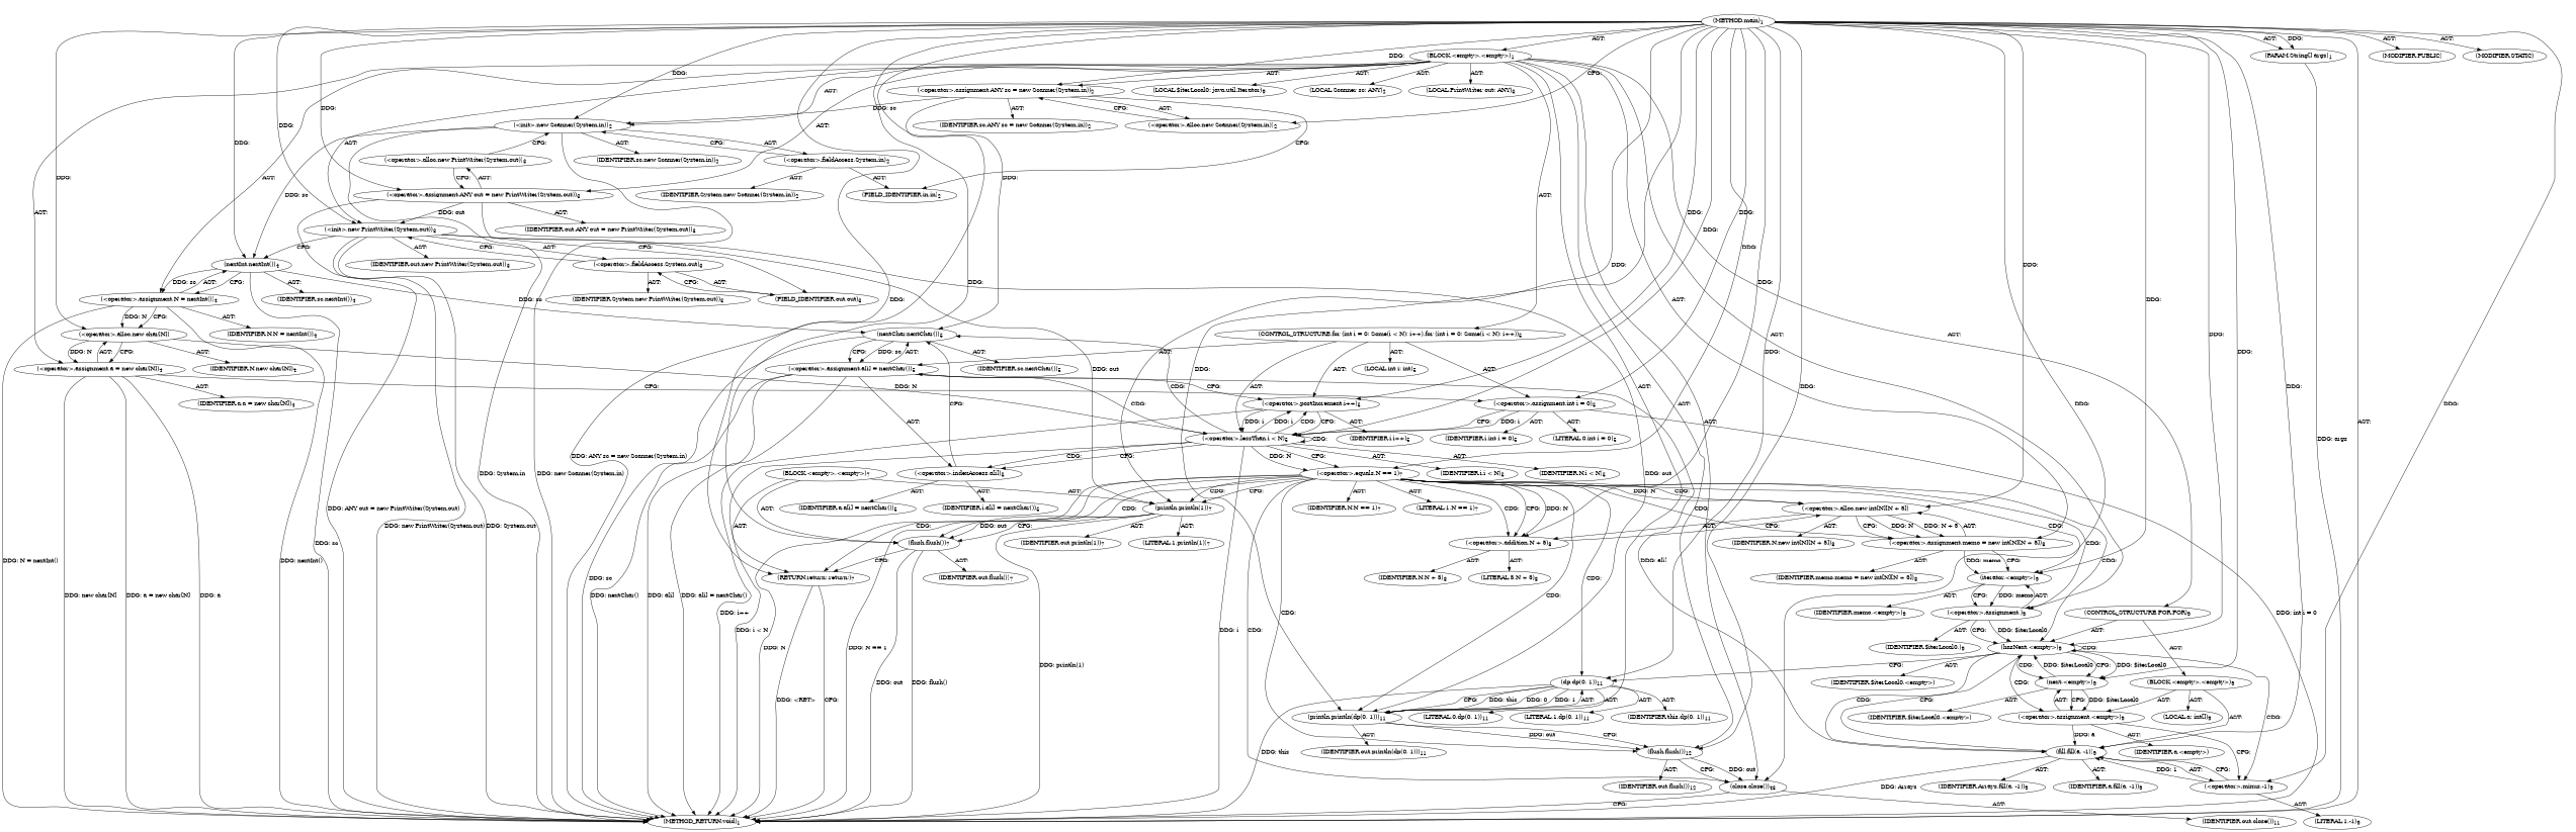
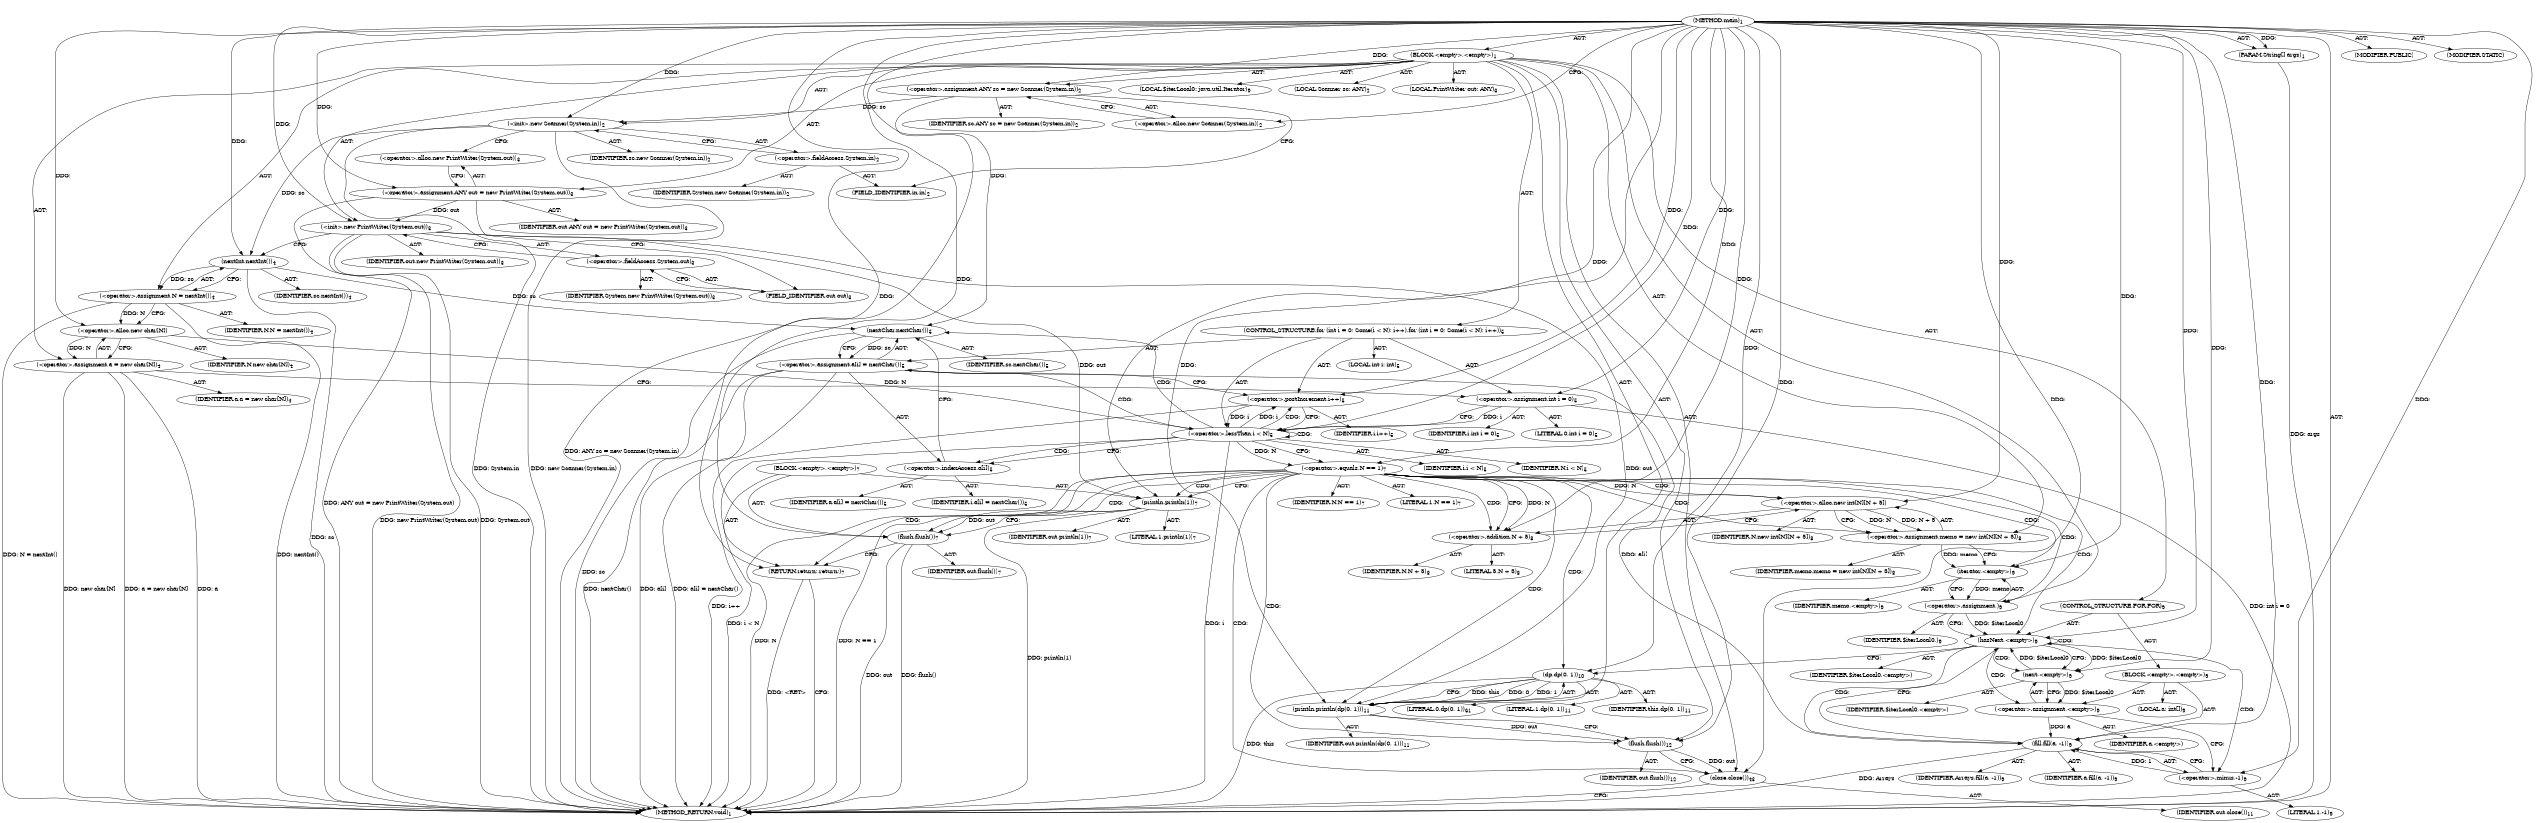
  digraph {
    n1 [label=<(METHOD,main)<SUB>1</SUB>>]
    n2 [label=<(PARAM,String[] args)<SUB>1</SUB>>]
    n3 [label=<(BLOCK,&lt;empty&gt;,&lt;empty&gt;)<SUB>1</SUB>>]
    n4 [label=<(&lt;operator&gt;.assignment,ANY sc = new Scanner(System.in))<SUB>2</SUB>>]
    n5 [label=<(&lt;operator&gt;.alloc,new Scanner(System.in))<SUB>2</SUB>>]
    n6 [label=<(&lt;init&gt;,new Scanner(System.in))<SUB>2</SUB>>]
    n7 [label=<(&lt;operator&gt;.assignment,ANY out = new PrintWriter(System.out))<SUB>3</SUB>>]
    n8 [label=<(&lt;init&gt;,new PrintWriter(System.out))<SUB>3</SUB>>]
    n9 [label=<(nextInt,nextInt())<SUB>4</SUB>>]
    n10 [label=<(&lt;operator&gt;.alloc,new char[N])>]
    n11 [label=<(&lt;operator&gt;.assignment,int i = 0)<SUB>5</SUB>>]
    n12 [label=<(&lt;operator&gt;.lessThan,i &lt; N)<SUB>5</SUB>>]
    n13 [label=<(&lt;operator&gt;.postIncrement,i++)<SUB>5</SUB>>]
    n14 [label=<(nextChar,nextChar())<SUB>5</SUB>>]
    n15 [label=<(&lt;operator&gt;.equals,N == 1)<SUB>7</SUB>>]
    n16 [label=<(println,println(1))<SUB>7</SUB>>]
    n17 [label=<(flush,flush())<SUB>7</SUB>>]
    n18 [label=<(RETURN,return;,return;)<SUB>7</SUB>>]
    n19 [label=<(&lt;operator&gt;.alloc,new int[N][N + 5])>]
    n20 [label=<(&lt;operator&gt;.addition,N + 5)<SUB>8</SUB>>]
    n21 [label=<(iterator,&lt;empty&gt;)<SUB>9</SUB>>]
    n22 [label=<(hasNext,&lt;empty&gt;)<SUB>9</SUB>>]
    n23 [label=<(next,&lt;empty&gt;)<SUB>9</SUB>>]
    n24 [label=<(fill,fill(a, -1))<SUB>9</SUB>>]
    n25 [label=<(&lt;operator&gt;.minus,-1)<SUB>9</SUB>>]
    n26 [label=<(println,println(dp(0, 1)))<SUB>11</SUB>>]
-   n27 [label=<(dp,dp(0, 1))<SUB>11</SUB>>]
+   n27 [label=<(dp,dp(0, 1))<SUB>10</SUB>>]
    n28 [label=<(flush,flush())<SUB>12</SUB>>]
    n29 [label=<(close,close())<SUB>43</SUB>>]
    n30 [label=<(MODIFIER,PUBLIC)>]
    n31 [label=<(MODIFIER,STATIC)>]
    n32 [label=<(METHOD_RETURN,void)<SUB>1</SUB>>]
    n33 [label=<(LOCAL,Scanner sc: ANY)<SUB>2</SUB>>]
    n34 [label=<(LOCAL,PrintWriter out: ANY)<SUB>3</SUB>>]
    n35 [label=<(&lt;operator&gt;.assignment,N = nextInt())<SUB>4</SUB>>]
    n36 [label=<(&lt;operator&gt;.assignment,a = new char[N])<SUB>4</SUB>>]
    n37 [label=<(CONTROL_STRUCTURE,for (int i = 0; Some(i &lt; N); i++),for (int i = 0; Some(i &lt; N); i++))<SUB>5</SUB>>]
    n38 [label=<(&lt;operator&gt;.assignment,memo = new int[N][N + 5])<SUB>8</SUB>>]
    n39 [label=<(LOCAL,$iterLocal0: java.util.Iterator)<SUB>9</SUB>>]
    n40 [label=<(&lt;operator&gt;.assignment,)<SUB>9</SUB>>]
    n41 [label=<(CONTROL_STRUCTURE,FOR,FOR)<SUB>9</SUB>>]
    n42 [label=<(IDENTIFIER,sc,ANY sc = new Scanner(System.in))<SUB>2</SUB>>]
    n43 [label=<(FIELD_IDENTIFIER,in,in)<SUB>2</SUB>>]
    n44 [label=<(IDENTIFIER,sc,new Scanner(System.in))<SUB>2</SUB>>]
    n45 [label=<(&lt;operator&gt;.fieldAccess,System.in)<SUB>2</SUB>>]
    n46 [label=<(&lt;operator&gt;.alloc,new PrintWriter(System.out))<SUB>3</SUB>>]
    n47 [label=<(IDENTIFIER,out,ANY out = new PrintWriter(System.out))<SUB>3</SUB>>]
    n48 [label=<(FIELD_IDENTIFIER,out,out)<SUB>3</SUB>>]
    n49 [label=<(IDENTIFIER,out,new PrintWriter(System.out))<SUB>3</SUB>>]
    n50 [label=<(&lt;operator&gt;.fieldAccess,System.out)<SUB>3</SUB>>]
    n51 [label=<(IDENTIFIER,sc,nextInt())<SUB>4</SUB>>]
    n52 [label=<(IDENTIFIER,N,new char[N])<SUB>4</SUB>>]
    n53 [label=<(IDENTIFIER,i,int i = 0)<SUB>5</SUB>>]
    n54 [label=<(LITERAL,0,int i = 0)<SUB>5</SUB>>]
    n55 [label=<(&lt;operator&gt;.assignment,a[i] = nextChar())<SUB>5</SUB>>]
    n56 [label=<(IDENTIFIER,i,i &lt; N)<SUB>5</SUB>>]
    n57 [label=<(IDENTIFIER,N,i &lt; N)<SUB>5</SUB>>]
    n58 [label=<(&lt;operator&gt;.indexAccess,a[i])<SUB>5</SUB>>]
    n59 [label=<(IDENTIFIER,i,i++)<SUB>5</SUB>>]
    n60 [label=<(IDENTIFIER,sc,nextChar())<SUB>5</SUB>>]
    n61 [label=<(IDENTIFIER,N,N == 1)<SUB>7</SUB>>]
    n62 [label=<(LITERAL,1,N == 1)<SUB>7</SUB>>]
    n63 [label=<(IDENTIFIER,out,println(1))<SUB>7</SUB>>]
    n64 [label=<(LITERAL,1,println(1))<SUB>7</SUB>>]
    n65 [label=<(IDENTIFIER,out,flush())<SUB>7</SUB>>]
    n66 [label=<(IDENTIFIER,N,new int[N][N + 5])<SUB>8</SUB>>]
    n67 [label=<(IDENTIFIER,N,N + 5)<SUB>8</SUB>>]
    n68 [label=<(LITERAL,5,N + 5)<SUB>8</SUB>>]
    n69 [label=<(IDENTIFIER,memo,&lt;empty&gt;)<SUB>9</SUB>>]
    n70 [label=<(IDENTIFIER,$iterLocal0,&lt;empty&gt;)>]
    n71 [label=<(&lt;operator&gt;.assignment,&lt;empty&gt;)<SUB>9</SUB>>]
    n72 [label=<(IDENTIFIER,$iterLocal0,&lt;empty&gt;)>]
    n73 [label=<(IDENTIFIER,Arrays,fill(a, -1))<SUB>9</SUB>>]
    n74 [label=<(IDENTIFIER,a,fill(a, -1))<SUB>9</SUB>>]
    n75 [label=<(LITERAL,1,-1)<SUB>9</SUB>>]
    n76 [label=<(IDENTIFIER,out,println(dp(0, 1)))<SUB>11</SUB>>]
    n77 [label=<(IDENTIFIER,this,dp(0, 1))<SUB>11</SUB>>]
-   n78 [label=<(LITERAL,0,dp(0, 1))<SUB>11</SUB>>]
+   n78 [label=<(LITERAL,0,dp(0, 1))<SUB>61</SUB>>]
    n79 [label=<(LITERAL,1,dp(0, 1))<SUB>11</SUB>>]
    n80 [label=<(IDENTIFIER,out,flush())<SUB>12</SUB>>]
    n81 [label=<(IDENTIFIER,out,close())<SUB>11</SUB>>]
    n82 [label=<(IDENTIFIER,N,N = nextInt())<SUB>4</SUB>>]
    n83 [label=<(IDENTIFIER,a,a = new char[N])<SUB>4</SUB>>]
    n84 [label=<(LOCAL,int i: int)<SUB>5</SUB>>]
    n85 [label=<(IDENTIFIER,memo,memo = new int[N][N + 5])<SUB>8</SUB>>]
    n86 [label=<(IDENTIFIER,$iterLocal0,)<SUB>9</SUB>>]
    n87 [label=<(BLOCK,&lt;empty&gt;,&lt;empty&gt;)<SUB>9</SUB>>]
    n88 [label=<(IDENTIFIER,System,new Scanner(System.in))<SUB>2</SUB>>]
    n89 [label=<(IDENTIFIER,System,new PrintWriter(System.out))<SUB>3</SUB>>]
    n90 [label=<(IDENTIFIER,a,a[i] = nextChar())<SUB>5</SUB>>]
    n91 [label=<(IDENTIFIER,i,a[i] = nextChar())<SUB>5</SUB>>]
    n92 [label=<(BLOCK,&lt;empty&gt;,&lt;empty&gt;)<SUB>7</SUB>>]
    n93 [label=<(LOCAL,a: int[])<SUB>9</SUB>>]
    n94 [label=<(IDENTIFIER,a,&lt;empty&gt;)>]
    n1 -> n2 [label="AST: "]
    n1 -> n2 [label="DDG: "]
    n1 -> n3 [label="AST: "]
    n1 -> n4 [label="DDG: "]
    n1 -> n5 [label="CFG: "]
    n1 -> n6 [label="DDG: "]
    n1 -> n7 [label="DDG: "]
    n1 -> n8 [label="DDG: "]
    n1 -> n9 [label="DDG: "]
    n1 -> n10 [label="DDG: "]
    n1 -> n11 [label="DDG: "]
    n1 -> n12 [label="DDG: "]
    n1 -> n13 [label="DDG: "]
    n1 -> n14 [label="DDG: "]
    n1 -> n15 [label="DDG: "]
    n1 -> n16 [label="DDG: "]
    n1 -> n17 [label="DDG: "]
    n1 -> n18 [label="DDG: "]
    n1 -> n19 [label="DDG: "]
    n1 -> n20 [label="DDG: "]
    n1 -> n21 [label="DDG: "]
    n1 -> n22 [label="DDG: "]
    n1 -> n23 [label="DDG: "]
    n1 -> n24 [label="DDG: "]
    n1 -> n25 [label="DDG: "]
    n1 -> n26 [label="DDG: "]
    n1 -> n27 [label="DDG: "]
    n1 -> n28 [label="DDG: "]
    n1 -> n29 [label="DDG: "]
    n1 -> n30 [label="AST: "]
    n1 -> n31 [label="AST: "]
    n1 -> n32 [label="AST: "]
    n2 -> n32 [label="DDG: args"]
    n3 -> n4 [label="AST: "]
    n3 -> n6 [label="AST: "]
    n3 -> n7 [label="AST: "]
    n3 -> n8 [label="AST: "]
    n3 -> n26 [label="AST: "]
    n3 -> n28 [label="AST: "]
    n3 -> n29 [label="AST: "]
    n3 -> n33 [label="AST: "]
    n3 -> n34 [label="AST: "]
    n3 -> n35 [label="AST: "]
    n3 -> n36 [label="AST: "]
    n3 -> n37 [label="AST: "]
    n3 -> n38 [label="AST: "]
    n3 -> n39 [label="AST: "]
    n3 -> n40 [label="AST: "]
    n3 -> n41 [label="AST: "]
    n4 -> n5 [label="AST: "]
    n4 -> n6 [label="DDG: sc"]
    n4 -> n32 [label="DDG: ANY sc = new Scanner(System.in)"]
    n4 -> n42 [label="AST: "]
    n4 -> n43 [label="CFG: "]
    n5 -> n4 [label="CFG: "]
    n6 -> n9 [label="DDG: sc"]
    n6 -> n32 [label="DDG: System.in"]
    n6 -> n32 [label="DDG: new Scanner(System.in)"]
    n6 -> n44 [label="AST: "]
    n6 -> n45 [label="AST: "]
-   n46 -> n6 [label="CFG: "]
+   n6 -> n46 [label="CFG: "]
    n7 -> n8 [label="DDG: out"]
    n7 -> n32 [label="DDG: ANY out = new PrintWriter(System.out)"]
    n7 -> n46 [label="AST: "]
    n7 -> n47 [label="AST: "]
    n7 -> n48 [label="CFG: "]
    n8 -> n9 [label="CFG: "]
    n8 -> n16 [label="DDG: out"]
    n8 -> n26 [label="DDG: out"]
    n8 -> n32 [label="DDG: System.out"]
    n8 -> n32 [label="DDG: new PrintWriter(System.out)"]
    n8 -> n49 [label="AST: "]
    n8 -> n50 [label="AST: "]
    n9 -> n14 [label="DDG: sc"]
    n9 -> n32 [label="DDG: sc"]
    n9 -> n35 [label="CFG: "]
    n9 -> n35 [label="DDG: sc"]
    n9 -> n51 [label="AST: "]
    n10 -> n12 [label="DDG: N"]
    n10 -> n36 [label="CFG: "]
    n10 -> n36 [label="DDG: N"]
    n10 -> n52 [label="AST: "]
    n11 -> n12 [label="CFG: "]
    n11 -> n12 [label="DDG: i"]
    n11 -> n32 [label="DDG: int i = 0"]
    n11 -> n53 [label="AST: "]
    n11 -> n54 [label="AST: "]
    n12 -> n12 [label="CDG: "]
    n12 -> n13 [label="DDG: i"]
    n12 -> n13 [label="CDG: "]
    n12 -> n14 [label="CDG: "]
    n12 -> n15 [label="CFG: "]
    n12 -> n15 [label="DDG: N"]
    n12 -> n32 [label="DDG: i"]
    n12 -> n32 [label="DDG: i &lt; N"]
    n12 -> n55 [label="CDG: "]
    n12 -> n56 [label="AST: "]
    n12 -> n57 [label="AST: "]
    n12 -> n58 [label="CFG: "]
    n12 -> n58 [label="CDG: "]
    n13 -> n12 [label="CFG: "]
    n13 -> n12 [label="DDG: i"]
    n13 -> n32 [label="DDG: i++"]
    n13 -> n59 [label="AST: "]
    n14 -> n32 [label="DDG: sc"]
    n14 -> n55 [label="CFG: "]
    n14 -> n55 [label="DDG: sc"]
    n14 -> n60 [label="AST: "]
    n15 -> n16 [label="CFG: "]
    n15 -> n16 [label="CDG: "]
    n15 -> n17 [label="CDG: "]
    n15 -> n18 [label="CDG: "]
    n15 -> n19 [label="DDG: N"]
    n15 -> n19 [label="CDG: "]
    n15 -> n20 [label="CFG: "]
    n15 -> n20 [label="DDG: N"]
    n15 -> n20 [label="CDG: "]
    n15 -> n21 [label="CDG: "]
    n15 -> n22 [label="CDG: "]
    n15 -> n26 [label="CDG: "]
    n15 -> n27 [label="CDG: "]
    n15 -> n28 [label="CDG: "]
    n15 -> n29 [label="CDG: "]
    n15 -> n32 [label="DDG: N"]
    n15 -> n32 [label="DDG: N == 1"]
    n15 -> n38 [label="CDG: "]
    n15 -> n40 [label="CDG: "]
    n15 -> n61 [label="AST: "]
    n15 -> n62 [label="AST: "]
    n16 -> n17 [label="CFG: "]
    n16 -> n17 [label="DDG: out"]
    n16 -> n32 [label="DDG: println(1)"]
    n16 -> n63 [label="AST: "]
    n16 -> n64 [label="AST: "]
    n17 -> n18 [label="CFG: "]
    n17 -> n32 [label="DDG: out"]
    n17 -> n32 [label="DDG: flush()"]
    n17 -> n65 [label="AST: "]
    n18 -> n32 [label="CFG: "]
    n18 -> n32 [label="DDG: &lt;RET&gt;"]
    n19 -> n20 [label="AST: "]
    n19 -> n38 [label="CFG: "]
    n19 -> n38 [label="DDG: N"]
    n19 -> n38 [label="DDG: N + 5"]
    n19 -> n66 [label="AST: "]
    n20 -> n19 [label="CFG: "]
    n20 -> n67 [label="AST: "]
    n20 -> n68 [label="AST: "]
    n21 -> n40 [label="CFG: "]
    n21 -> n40 [label="DDG: memo"]
    n21 -> n69 [label="AST: "]
    n22 -> n22 [label="CDG: "]
    n22 -> n23 [label="CFG: "]
    n22 -> n23 [label="DDG: $iterLocal0"]
    n22 -> n23 [label="CDG: "]
    n22 -> n24 [label="CDG: "]
    n22 -> n25 [label="CDG: "]
    n22 -> n27 [label="CFG: "]
    n22 -> n70 [label="AST: "]
    n22 -> n71 [label="CDG: "]
    n23 -> n22 [label="DDG: $iterLocal0"]
    n23 -> n71 [label="CFG: "]
    n23 -> n71 [label="DDG: $iterLocal0"]
    n23 -> n72 [label="AST: "]
    n24 -> n22 [label="CFG: "]
    n24 -> n25 [label="AST: "]
    n24 -> n32 [label="DDG: Arrays"]
    n24 -> n73 [label="AST: "]
    n24 -> n74 [label="AST: "]
    n25 -> n24 [label="CFG: "]
    n25 -> n24 [label="DDG: 1"]
    n25 -> n75 [label="AST: "]
    n26 -> n27 [label="AST: "]
    n26 -> n28 [label="CFG: "]
    n26 -> n28 [label="DDG: out"]
    n26 -> n76 [label="AST: "]
    n27 -> n26 [label="CFG: "]
    n27 -> n26 [label="DDG: this"]
    n27 -> n26 [label="DDG: 0"]
    n27 -> n26 [label="DDG: 1"]
    n27 -> n32 [label="DDG: this"]
    n27 -> n77 [label="AST: "]
    n27 -> n78 [label="AST: "]
    n27 -> n79 [label="AST: "]
    n28 -> n29 [label="CFG: "]
    n28 -> n29 [label="DDG: out"]
    n28 -> n80 [label="AST: "]
    n29 -> n32 [label="CFG: "]
    n29 -> n81 [label="AST: "]
    n35 -> n9 [label="AST: "]
    n35 -> n10 [label="CFG: "]
    n35 -> n10 [label="DDG: N"]
    n35 -> n32 [label="DDG: nextInt()"]
    n35 -> n32 [label="DDG: N = nextInt()"]
    n35 -> n82 [label="AST: "]
    n36 -> n10 [label="AST: "]
    n36 -> n11 [label="CFG: "]
    n36 -> n32 [label="DDG: a"]
    n36 -> n32 [label="DDG: new char[N]"]
    n36 -> n32 [label="DDG: a = new char[N]"]
    n36 -> n83 [label="AST: "]
    n37 -> n11 [label="AST: "]
    n37 -> n12 [label="AST: "]
    n37 -> n13 [label="AST: "]
    n37 -> n55 [label="AST: "]
    n37 -> n84 [label="AST: "]
    n38 -> n19 [label="AST: "]
    n38 -> n21 [label="CFG: "]
    n38 -> n21 [label="DDG: memo"]
    n38 -> n85 [label="AST: "]
    n40 -> n21 [label="AST: "]
    n40 -> n22 [label="CFG: "]
    n40 -> n22 [label="DDG: $iterLocal0"]
    n40 -> n86 [label="AST: "]
    n41 -> n22 [label="AST: "]
    n41 -> n87 [label="AST: "]
    n45 -> n6 [label="CFG: "]
    n45 -> n43 [label="AST: "]
    n45 -> n88 [label="AST: "]
    n46 -> n7 [label="CFG: "]
    n48 -> n50 [label="CFG: "]
    n50 -> n8 [label="CFG: "]
    n50 -> n48 [label="AST: "]
    n50 -> n89 [label="AST: "]
    n55 -> n13 [label="CFG: "]
    n55 -> n14 [label="AST: "]
    n55 -> n24 [label="DDG: a[i]"]
    n55 -> n32 [label="DDG: a[i]"]
    n55 -> n32 [label="DDG: nextChar()"]
    n55 -> n32 [label="DDG: a[i] = nextChar()"]
    n55 -> n58 [label="AST: "]
    n58 -> n14 [label="CFG: "]
    n58 -> n90 [label="AST: "]
    n58 -> n91 [label="AST: "]
    n71 -> n23 [label="AST: "]
    n71 -> n24 [label="DDG: a"]
    n71 -> n25 [label="CFG: "]
    n71 -> n94 [label="AST: "]
    n87 -> n24 [label="AST: "]
    n87 -> n71 [label="AST: "]
    n87 -> n93 [label="AST: "]
    n92 -> n16 [label="AST: "]
    n92 -> n17 [label="AST: "]
    n92 -> n18 [label="AST: "]
  }
